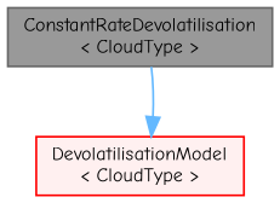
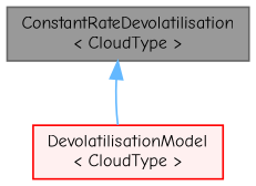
  digraph {
    fontname="Comic Neue"
    node [fontname="Comic Neue" fontsize=10 shape=box style=filled]
    n1 [color=gray40 fillcolor=grey60 fontcolor=black height=0.2 label="ConstantRateDevolatilisation\l\< CloudType \>" width=0.4]
    n2 [color=red fillcolor="#FFF0F0" height=0.2 label="DevolatilisationModel\l\< CloudType \>" width=0.4]
-   n2 -> n1 [color=steelblue1 dir=back fontname="Comic Neue" fontsize=10 labelfontname=Helvetica labelfontsize=10 style=solid]
+   n1 -> n2 [color=steelblue1 dir=back fontname="Comic Neue" fontsize=10 labelfontname=Helvetica labelfontsize=10 style=solid]
  }
